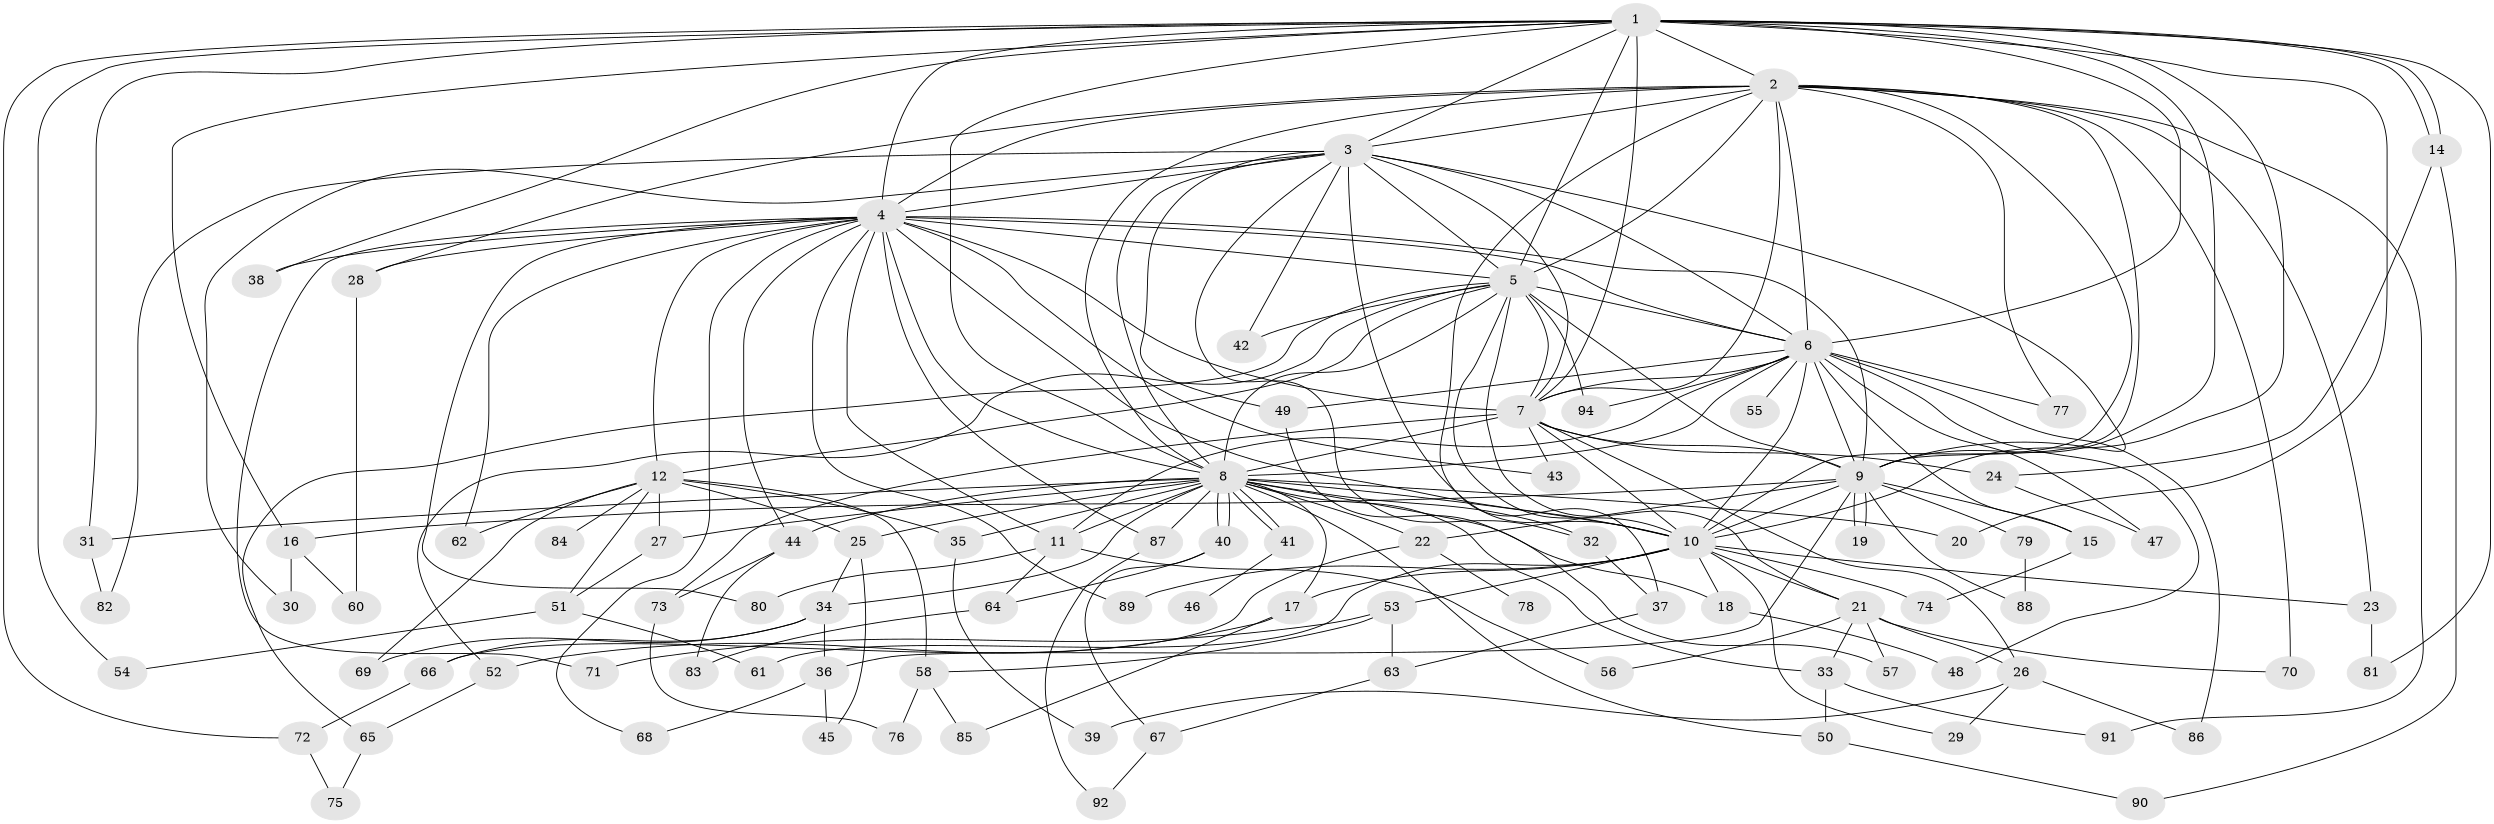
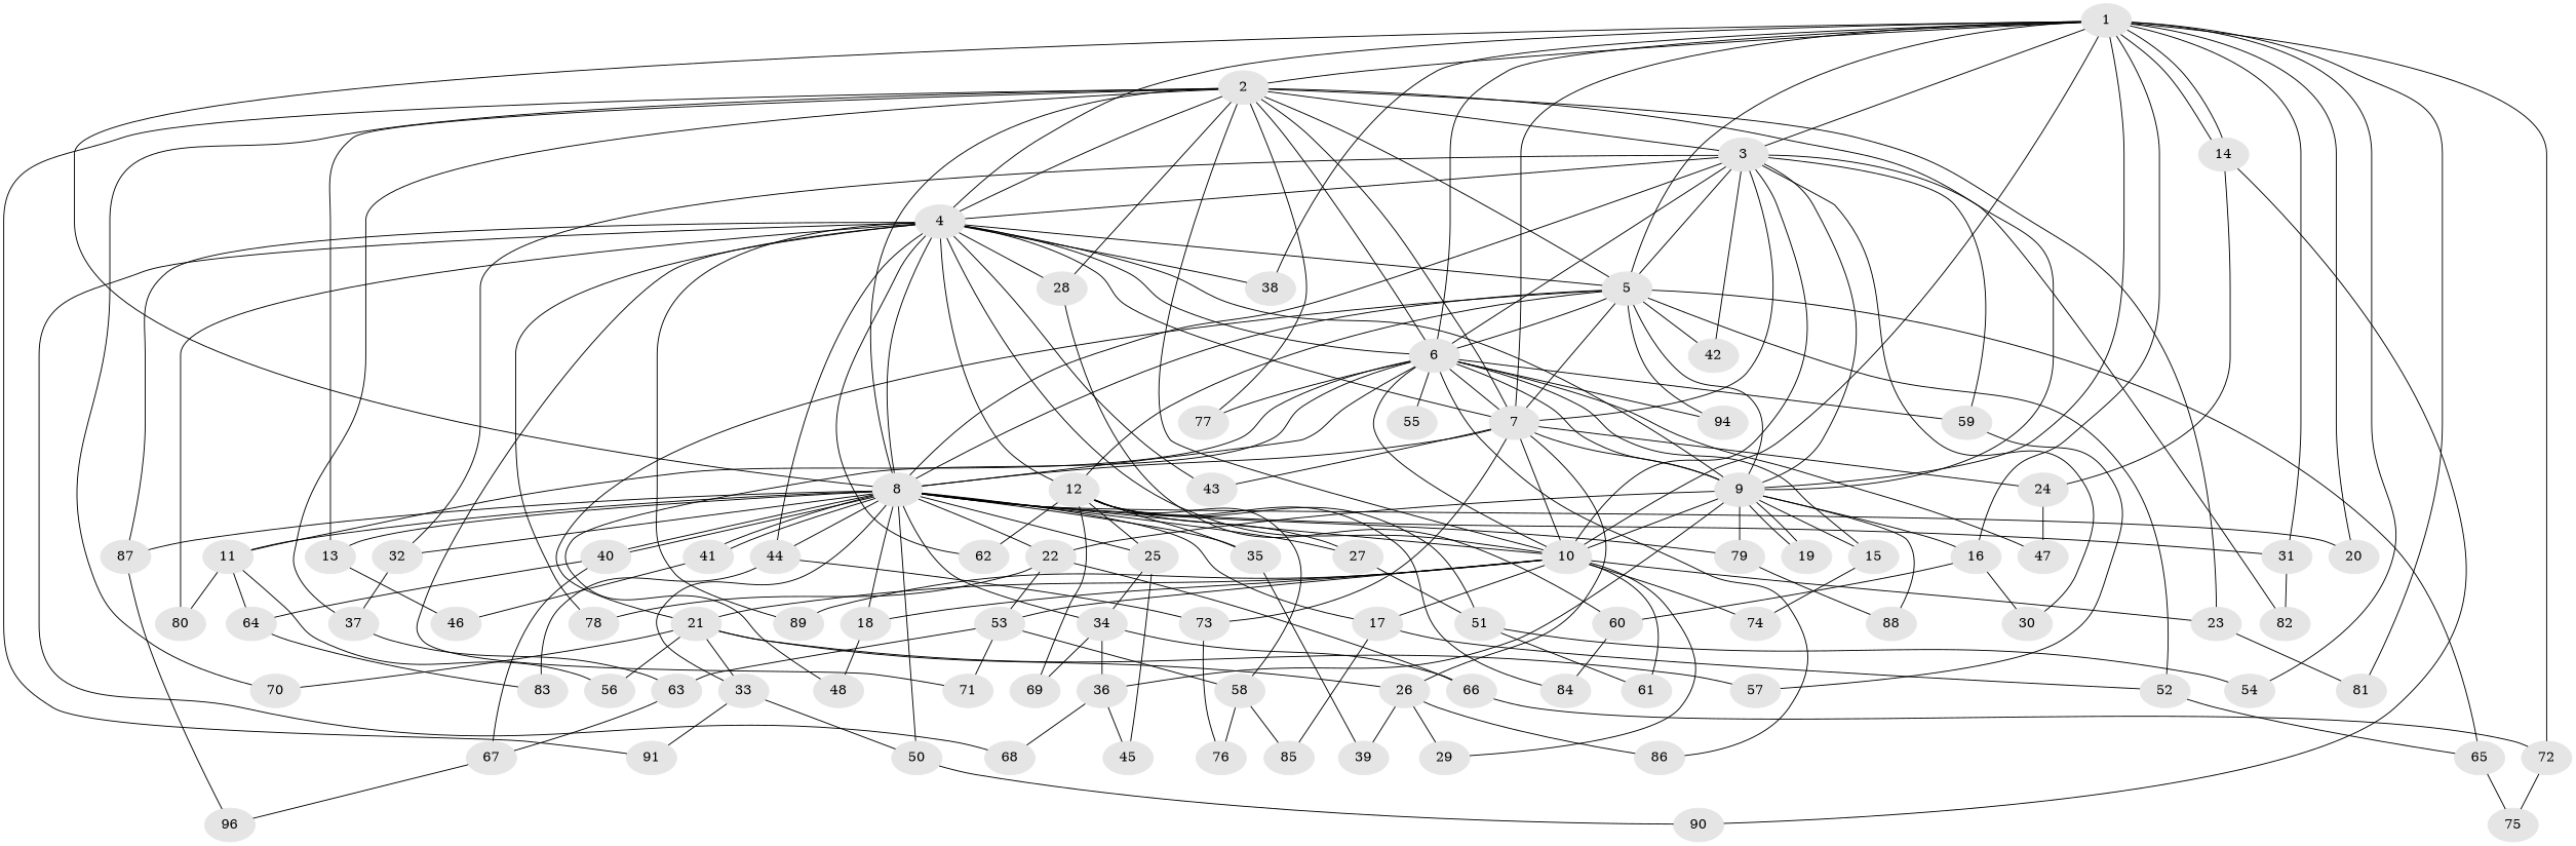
  graph {
    node [color=gray90 style=filled]
    1
    2
    3
    4
    5
    6
    7
    8
    9
    10
    14
    16
    20
    31
    38
    54
    72
    81
+   13
    23
    28
    37
    70
    77
    91
    30
    32
    42
-   49
+   49 [label=59]
    82
    12
    43
    44
    62
    68
    71
    78
    80
    87
    89
    21
    52
    65
    94
    11
    15
    47
    48
    55
    86
    24
    26
    73
    17
    18
    22
    25
    27
    33
    34
    35
    40
    41
    50
    79
    19
    36
    88
    29
    53
    61
    74
    90
    60
    75
    46
    63
    57
    51
    58
    69
    84
    83
-   92
+   92 [label=96]
    56
    64
    39
    76
    85
    66
    45
    67
    1 -- 2
    1 -- 3
    1 -- 4
    1 -- 5
    1 -- 6
    1 -- 7
    1 -- 8
    1 -- 9
    1 -- 10
    1 -- 14
    1 -- 14
    1 -- 16
    1 -- 20
    1 -- 31
    1 -- 38
    1 -- 54
    1 -- 72
    1 -- 81
    2 -- 3
    2 -- 4
    2 -- 5
    2 -- 6
    2 -- 7
    2 -- 8
    2 -- 9
    2 -- 10
+   2 -- 13
    2 -- 23
    2 -- 28
    2 -- 37
    2 -- 70
    2 -- 77
    2 -- 91
    3 -- 4
    3 -- 5
    3 -- 6
    3 -- 7
    3 -- 8
    3 -- 9
    3 -- 10
    3 -- 30
    3 -- 32
    3 -- 42
    3 -- 49
    3 -- 82
    4 -- 5
    4 -- 6
    4 -- 7
    4 -- 8
    4 -- 9
    4 -- 10
    4 -- 38
    4 -- 28
    4 -- 12
    4 -- 43
    4 -- 44
    4 -- 62
    4 -- 68
    4 -- 71
-   4 -- 11
+   4 -- 78
    4 -- 80
    4 -- 87
    4 -- 89
    5 -- 6
    5 -- 7
    5 -- 8
    5 -- 9
-   5 -- 10
    5 -- 42
    5 -- 12
    5 -- 21
    5 -- 52
    5 -- 65
    5 -- 94
    6 -- 7
    6 -- 8
    6 -- 9
    6 -- 10
    6 -- 77
    6 -- 49
    6 -- 94
    6 -- 11
    6 -- 15
    6 -- 47
    6 -- 48
    6 -- 55
    6 -- 86
    7 -- 8
    7 -- 9
    7 -- 10
    7 -- 43
    7 -- 24
    7 -- 26
    7 -- 73
    8 -- 10
    8 -- 20
    8 -- 31
+   8 -- 13
    8 -- 32
    8 -- 44
    8 -- 87
    8 -- 11
    8 -- 17
    8 -- 18
    8 -- 22
    8 -- 25
    8 -- 27
    8 -- 33
    8 -- 34
    8 -- 35
    8 -- 40
    8 -- 40
    8 -- 41
    8 -- 41
    8 -- 50
+   8 -- 79
    9 -- 10
    9 -- 16
    9 -- 15
    9 -- 22
    9 -- 79
    9 -- 19
    9 -- 19
    9 -- 36
    9 -- 88
    10 -- 23
    10 -- 89
    10 -- 21
    10 -- 17
    10 -- 18
    10 -- 29
    10 -- 53
    10 -- 61
    10 -- 74
    14 -- 24
    14 -- 90
    16 -- 30
    16 -- 60
    31 -- 82
    72 -- 75
+   13 -- 46
    23 -- 81
    28 -- 60
    37 -- 63
    32 -- 37
    49 -- 57
    12 -- 62
    12 -- 25
    12 -- 27
    12 -- 35
    12 -- 51
    12 -- 58
    12 -- 69
    12 -- 84
    44 -- 73
    44 -- 83
    87 -- 92
    21 -- 70
    21 -- 26
    21 -- 33
    21 -- 57
    21 -- 56
    52 -- 65
    65 -- 75
    11 -- 80
    11 -- 56
    11 -- 64
    15 -- 74
    24 -- 47
    26 -- 86
    26 -- 29
    26 -- 39
    73 -- 76
    17 -- 52
    17 -- 85
    18 -- 48
    22 -- 78
+   22 -- 53
    22 -- 66
    25 -- 34
    25 -- 45
    27 -- 51
    33 -- 91
    33 -- 50
    34 -- 36
    34 -- 69
    34 -- 66
    35 -- 39
    40 -- 64
    40 -- 67
    41 -- 46
    50 -- 90
    79 -- 88
    36 -- 68
    36 -- 45
    53 -- 71
    53 -- 63
    53 -- 58
+   60 -- 84
    63 -- 67
    51 -- 54
    51 -- 61
    58 -- 76
    58 -- 85
    64 -- 83
    66 -- 72
    67 -- 92
  }
